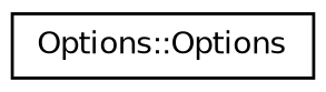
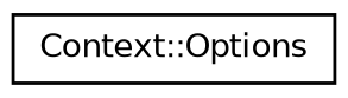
  digraph {
    rankdir=LR
-   n1 [color=black fillcolor=white fontname=Helvetica fontsize=10 height=0.2 label="Options::Options" shape=record style=filled width=0.4]
+   n1 [color=black fillcolor=white fontname=Helvetica fontsize=10 height=0.2 label="Context::Options" shape=record style=filled width=0.4]
  }
